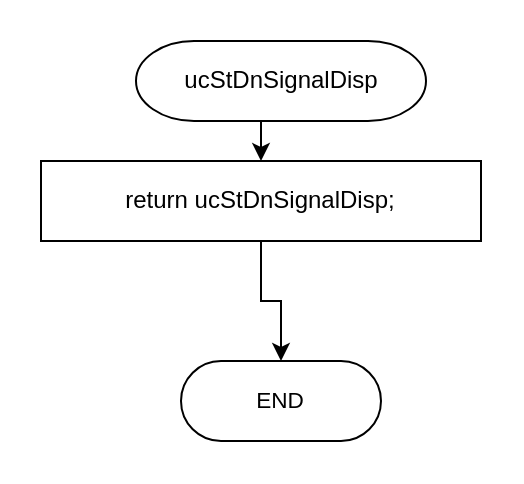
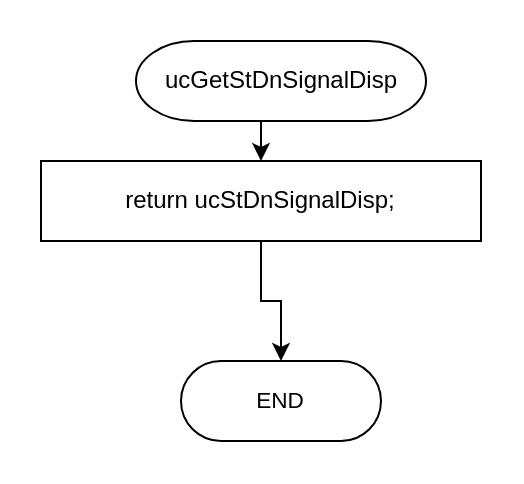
  <mxCell id="0" />
  <mxCell id="1" parent="0" />
  <mxCell id="2" value="return&amp;nbsp;ucStDnSignalDisp;" style="rounded=0;whiteSpace=wrap;html=1;strokeWidth=1;" parent="1" vertex="1"><mxGeometry x="20" y="80" width="220" height="40" as="geometry" /></mxCell>
  <mxCell id="3" style="edgeStyle=orthogonalEdgeStyle;rounded=0;orthogonalLoop=1;jettySize=auto;html=1;" parent="1" target="2" edge="1"><mxGeometry relative="1" as="geometry"><mxPoint x="140" y="30" as="sourcePoint" /></mxGeometry></mxCell>
  <mxCell id="4" style="edgeStyle=orthogonalEdgeStyle;rounded=0;orthogonalLoop=1;jettySize=auto;html=1;entryX=0.5;entryY=0;entryDx=0;entryDy=0;entryPerimeter=0;" parent="1" source="2" target="5" edge="1"><mxGeometry relative="1" as="geometry"><mxPoint x="140" y="250" as="targetPoint" /></mxGeometry></mxCell>
  <mxCell id="5" value="&lt;div style=&quot;font-size: 1px&quot;&gt;&lt;font style=&quot;font-size:11.29px;font-family:Arial;color:#000000;direction:ltr;letter-spacing:0px;line-height:120%;opacity:1&quot;&gt;END&lt;br/&gt;&lt;/font&gt;&lt;/div&gt;" style="verticalAlign=middle;align=center;overflow=width;vsdxID=77;fillColor=#FFFFFF;gradientColor=none;shape=stencil(tVLLDsIgEPwajiQIMfFe638Qu22JCM2Ctv69kK0Rm9qDibeZndkXC1NV6PUATIoQ0V9gNE3smToyKY3rAU1MiKmaqar1CB36m2uIDzo7M7r6e64wUZ4UOUWKB9GdIH4irzWu8B42vRrPScNFXZzN+5mvl3qJXE8mcPRRR+Pdh2Y1dsBTE95a3c0TkBRGgKEIb6wg1/r+ssCXd/vLCgm8z9caa+n6pb48dwrRV1H1Ew==);strokeColor=#000000;spacingTop=-1;spacingBottom=-1;spacingLeft=-1;spacingRight=-1;points=[[0.5,1,0],[0.5,0,0],[0,0.5,0],[1,0.5,0]];labelBackgroundColor=none;rounded=0;html=1;whiteSpace=wrap;strokeWidth=1;" parent="1" vertex="1"><mxGeometry x="90" y="180" width="100" height="40" as="geometry" /></mxCell>
- <mxCell id="6" value="&lt;div style=&quot;&quot;&gt;&lt;font style=&quot;direction: ltr; line-height: 120%; opacity: 1;&quot;&gt;ucStDnSignalDisp&lt;br&gt;&lt;/font&gt;&lt;/div&gt;" style="verticalAlign=middle;align=center;overflow=width;vsdxID=2;fillColor=#FFFFFF;gradientColor=none;shape=stencil(tVLLDsIgEPwajiQIMfFe638Qu22JCM2Ctv69kK0Rm9qDibeZndkXC1NV6PUATIoQ0V9gNE3smToyKY3rAU1MiKmaqar1CB36m2uIDzo7M7r6e64wUZ4UOUWKB9GdIH4irzWu8B42vRrPScNFXZzN+5mvl3qJXE8mcPRRR+Pdh2Y1dsBTE95a3c0TkBRGgKEIb6wg1/r+ssCXd/vLCgm8z9caa+n6pb48dwrRV1H1Ew==);strokeColor=#000000;spacingTop=-1;spacingBottom=-1;spacingLeft=-1;spacingRight=-1;points=[[0.5,1,0],[0.5,0,0],[0,0.5,0],[1,0.5,0]];labelBackgroundColor=none;rounded=0;html=1;whiteSpace=wrap;strokeWidth=1;" parent="1" vertex="1"><mxGeometry x="67.5" y="20" width="145" height="40" as="geometry" /></mxCell>
+ <mxCell id="6" value="&lt;div style=&quot;&quot;&gt;&lt;font style=&quot;direction: ltr; line-height: 120%; opacity: 1;&quot;&gt;ucGetStDnSignalDisp&lt;br&gt;&lt;/font&gt;&lt;/div&gt;" style="verticalAlign=middle;align=center;overflow=width;vsdxID=2;fillColor=#FFFFFF;gradientColor=none;shape=stencil(tVLLDsIgEPwajiQIMfFe638Qu22JCM2Ctv69kK0Rm9qDibeZndkXC1NV6PUATIoQ0V9gNE3smToyKY3rAU1MiKmaqar1CB36m2uIDzo7M7r6e64wUZ4UOUWKB9GdIH4irzWu8B42vRrPScNFXZzN+5mvl3qJXE8mcPRRR+Pdh2Y1dsBTE95a3c0TkBRGgKEIb6wg1/r+ssCXd/vLCgm8z9caa+n6pb48dwrRV1H1Ew==);strokeColor=#000000;spacingTop=-1;spacingBottom=-1;spacingLeft=-1;spacingRight=-1;points=[[0.5,1,0],[0.5,0,0],[0,0.5,0],[1,0.5,0]];labelBackgroundColor=none;rounded=0;html=1;whiteSpace=wrap;strokeWidth=1;" parent="1" vertex="1"><mxGeometry x="67.5" y="20" width="145" height="40" as="geometry" /></mxCell>
